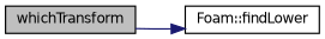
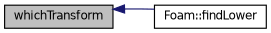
  digraph {
    rankdir=LR
    node [color=black fontname=Helvetica fontsize=10 shape=record]
    n1 [fillcolor=grey75 fontcolor=black height=0.2 label=whichTransform style=filled width=0.4]
    n2 [height=0.2 label="Foam::findLower" width=0.4]
-   n1 -> n2 [color=midnightblue fontname=Helvetica fontsize=10 labelfontname=Helvetica labelfontsize=10 style=solid]
+   n2 -> n1 [color=midnightblue fontname=Helvetica fontsize=10 labelfontname=Helvetica labelfontsize=10 style=solid]
  }
